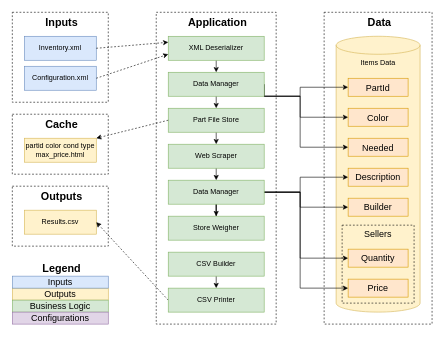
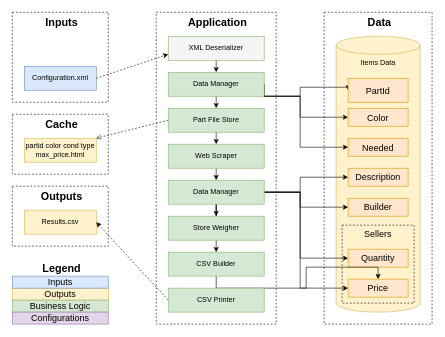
  <mxCell id="0" />
  <mxCell id="1" parent="0" />
  <mxCell id="2" value="Data" style="rounded=0;whiteSpace=wrap;html=1;dashed=1;fillColor=none;verticalAlign=top;align=center;fontStyle=1;fontSize=18;spacingLeft=5;" parent="1" vertex="1"><mxGeometry x="540" y="20" width="180" height="520" as="geometry" /></mxCell>
  <mxCell id="3" value="Items Data" style="shape=cylinder3;whiteSpace=wrap;html=1;boundedLbl=1;backgroundOutline=1;size=15;verticalAlign=top;fillColor=#fff2cc;strokeColor=#d6b656;" parent="1" vertex="1"><mxGeometry x="560" y="60" width="140" height="460" as="geometry" /></mxCell>
  <mxCell id="4" value="Inputs" style="rounded=0;whiteSpace=wrap;html=1;dashed=1;fillColor=none;verticalAlign=top;align=center;fontStyle=1;fontSize=18;spacingLeft=5;" parent="1" vertex="1"><mxGeometry x="20" y="20" width="160" height="150" as="geometry" /></mxCell>
- <mxCell id="5" value="Inventory.xml" style="rounded=0;whiteSpace=wrap;html=1;fillColor=#dae8fc;strokeColor=#6c8ebf;" parent="1" vertex="1"><mxGeometry x="40" y="60" width="120" height="40" as="geometry" /></mxCell>
  <mxCell id="6" value="Configuration.xml" style="rounded=0;whiteSpace=wrap;html=1;fillColor=#dae8fc;strokeColor=#6c8ebf;" parent="1" vertex="1"><mxGeometry x="40" y="110" width="120" height="40" as="geometry" /></mxCell>
  <mxCell id="7" value="Cache" style="rounded=0;whiteSpace=wrap;html=1;dashed=1;fillColor=none;verticalAlign=top;align=center;fontStyle=1;fontSize=18;spacingLeft=5;" parent="1" vertex="1"><mxGeometry x="20" y="190" width="160" height="100" as="geometry" /></mxCell>
  <mxCell id="8" value="partid color cond type max_price.html" style="rounded=0;whiteSpace=wrap;html=1;fillColor=#fff2cc;strokeColor=#d6b656;" parent="1" vertex="1"><mxGeometry x="40" y="230" width="120" height="40" as="geometry" /></mxCell>
  <mxCell id="9" value="Outputs" style="rounded=0;whiteSpace=wrap;html=1;dashed=1;fillColor=none;verticalAlign=top;align=center;fontStyle=1;fontSize=18;spacingLeft=5;" parent="1" vertex="1"><mxGeometry x="20" y="310" width="160" height="100" as="geometry" /></mxCell>
  <mxCell id="10" value="Results.csv" style="rounded=0;whiteSpace=wrap;html=1;fillColor=#fff2cc;strokeColor=#d6b656;" parent="1" vertex="1"><mxGeometry x="40" y="350" width="120" height="40" as="geometry" /></mxCell>
  <mxCell id="11" value="Application&lt;br style=&quot;font-size: 18px;&quot;&gt;" style="rounded=0;whiteSpace=wrap;html=1;dashed=1;fillColor=none;verticalAlign=top;align=center;fontStyle=1;fontSize=18;spacingLeft=5;" parent="1" vertex="1"><mxGeometry x="260" y="20" width="200" height="520" as="geometry" /></mxCell>
  <mxCell id="12" style="edgeStyle=orthogonalEdgeStyle;rounded=0;orthogonalLoop=1;jettySize=auto;html=1;exitX=0.5;exitY=1;exitDx=0;exitDy=0;entryX=0.5;entryY=0;entryDx=0;entryDy=0;fontSize=15;startArrow=none;startFill=0;endArrow=classic;endFill=1;" parent="1" source="13" target="17" edge="1"><mxGeometry relative="1" as="geometry" /></mxCell>
- <mxCell id="13" value="XML Deserializer" style="rounded=0;whiteSpace=wrap;html=1;fillColor=#d5e8d4;strokeColor=#82b366;" parent="1" vertex="1"><mxGeometry x="280" y="60" width="160" height="40" as="geometry" /></mxCell>
+ <mxCell id="13" value="XML Deserializer" style="rounded=0;whiteSpace=wrap;html=1;fillColor=#f5f5f5;strokeColor=#82b366;" parent="1" vertex="1"><mxGeometry x="280" y="60" width="160" height="40" as="geometry" /></mxCell>
  <mxCell id="14" style="edgeStyle=orthogonalEdgeStyle;rounded=0;orthogonalLoop=1;jettySize=auto;html=1;exitX=0.5;exitY=1;exitDx=0;exitDy=0;entryX=0.5;entryY=0;entryDx=0;entryDy=0;fontSize=15;startArrow=none;startFill=0;endArrow=classic;endFill=1;" parent="1" source="17" target="21" edge="1"><mxGeometry relative="1" as="geometry" /></mxCell>
  <mxCell id="15" style="edgeStyle=orthogonalEdgeStyle;rounded=0;orthogonalLoop=1;jettySize=auto;html=1;exitX=1;exitY=0.5;exitDx=0;exitDy=0;entryX=0;entryY=0.5;entryDx=0;entryDy=0;fontSize=15;startArrow=none;startFill=0;endArrow=classic;endFill=1;" parent="1" source="17" target="33" edge="1"><mxGeometry relative="1" as="geometry"><Array as="points"><mxPoint x="440" y="160" /><mxPoint x="500" y="160" /><mxPoint x="500" y="195" /></Array></mxGeometry></mxCell>
  <mxCell id="16" style="edgeStyle=orthogonalEdgeStyle;rounded=0;orthogonalLoop=1;jettySize=auto;html=1;exitX=1;exitY=0.5;exitDx=0;exitDy=0;entryX=0;entryY=0.5;entryDx=0;entryDy=0;fontSize=15;startArrow=none;startFill=0;endArrow=classic;endFill=1;" parent="1" source="17" target="32" edge="1"><mxGeometry relative="1" as="geometry"><Array as="points"><mxPoint x="440" y="160" /><mxPoint x="500" y="160" /><mxPoint x="500" y="145" /></Array></mxGeometry></mxCell>
  <mxCell id="17" value="Data Manager" style="rounded=0;whiteSpace=wrap;html=1;fillColor=#d5e8d4;strokeColor=#82b366;" parent="1" vertex="1"><mxGeometry x="280" y="120" width="160" height="40" as="geometry" /></mxCell>
  <mxCell id="18" value="" style="endArrow=classic;html=1;rounded=0;dashed=1;fontSize=15;exitX=1;exitY=0.5;exitDx=0;exitDy=0;entryX=0;entryY=0.75;entryDx=0;entryDy=0;" parent="1" source="6" target="13" edge="1"><mxGeometry width="50" height="50" relative="1" as="geometry"><mxPoint x="50" y="250" as="sourcePoint" /><mxPoint x="100" y="200" as="targetPoint" /></mxGeometry></mxCell>
- <mxCell id="19" value="" style="endArrow=classic;html=1;rounded=0;dashed=1;fontSize=15;exitX=1;exitY=0.5;exitDx=0;exitDy=0;entryX=0;entryY=0.25;entryDx=0;entryDy=0;" parent="1" source="5" target="13" edge="1"><mxGeometry width="50" height="50" relative="1" as="geometry"><mxPoint x="50" y="250" as="sourcePoint" /><mxPoint x="100" y="200" as="targetPoint" /></mxGeometry></mxCell>
  <mxCell id="20" style="edgeStyle=orthogonalEdgeStyle;rounded=0;orthogonalLoop=1;jettySize=auto;html=1;exitX=0.5;exitY=1;exitDx=0;exitDy=0;entryX=0.5;entryY=0;entryDx=0;entryDy=0;fontSize=15;startArrow=none;startFill=0;endArrow=classic;endFill=1;" parent="1" source="21" target="24" edge="1"><mxGeometry relative="1" as="geometry" /></mxCell>
  <mxCell id="21" value="Part File Store" style="rounded=0;whiteSpace=wrap;html=1;fillColor=#d5e8d4;strokeColor=#82b366;" parent="1" vertex="1"><mxGeometry x="280" y="180" width="160" height="40" as="geometry" /></mxCell>
- <mxCell id="22" value="" style="endArrow=classic;html=1;rounded=0;dashed=1;fontSize=15;exitX=0;exitY=0.5;exitDx=0;exitDy=0;entryX=1;entryY=0;entryDx=0;entryDy=0;" parent="1" source="21" target="8" edge="1"><mxGeometry width="50" height="50" relative="1" as="geometry"><mxPoint x="610" y="105" as="sourcePoint" /><mxPoint x="490" y="230" as="targetPoint" /></mxGeometry></mxCell>
+ <mxCell id="22" value="" style="endArrow=open;html=1;rounded=0;dashed=1;fontSize=15;exitX=0;exitY=0.5;exitDx=0;exitDy=0;entryX=1;entryY=0;entryDx=0;entryDy=0;" parent="1" source="21" target="8" edge="1"><mxGeometry width="50" height="50" relative="1" as="geometry"><mxPoint x="610" y="105" as="sourcePoint" /><mxPoint x="490" y="230" as="targetPoint" /></mxGeometry></mxCell>
  <mxCell id="23" style="edgeStyle=orthogonalEdgeStyle;rounded=0;orthogonalLoop=1;jettySize=auto;html=1;exitX=0.5;exitY=1;exitDx=0;exitDy=0;entryX=0.5;entryY=0;entryDx=0;entryDy=0;fontSize=15;startArrow=none;startFill=0;endArrow=classic;endFill=1;" parent="1" source="24" target="31" edge="1"><mxGeometry relative="1" as="geometry" /></mxCell>
  <mxCell id="24" value="Web Scraper" style="rounded=0;whiteSpace=wrap;html=1;fillColor=#d5e8d4;strokeColor=#82b366;" parent="1" vertex="1"><mxGeometry x="280" y="240" width="160" height="40" as="geometry" /></mxCell>
  <mxCell id="25" style="edgeStyle=orthogonalEdgeStyle;rounded=0;orthogonalLoop=1;jettySize=auto;html=1;exitX=1;exitY=0.5;exitDx=0;exitDy=0;entryX=0;entryY=0.5;entryDx=0;entryDy=0;fontSize=15;startArrow=none;startFill=0;endArrow=classic;endFill=1;" parent="1" source="31" target="35" edge="1"><mxGeometry relative="1" as="geometry"><Array as="points"><mxPoint x="500" y="320" /><mxPoint x="500" y="345" /></Array></mxGeometry></mxCell>
  <mxCell id="26" style="edgeStyle=orthogonalEdgeStyle;rounded=0;orthogonalLoop=1;jettySize=auto;html=1;exitX=1;exitY=0.5;exitDx=0;exitDy=0;entryX=0;entryY=0.5;entryDx=0;entryDy=0;fontSize=15;startArrow=none;startFill=0;endArrow=classic;endFill=1;" parent="1" source="31" target="38" edge="1"><mxGeometry relative="1" as="geometry"><Array as="points"><mxPoint x="500" y="320" /><mxPoint x="500" y="480" /></Array></mxGeometry></mxCell>
  <mxCell id="27" style="edgeStyle=orthogonalEdgeStyle;rounded=0;orthogonalLoop=1;jettySize=auto;html=1;exitX=1;exitY=0.5;exitDx=0;exitDy=0;entryX=0;entryY=0.5;entryDx=0;entryDy=0;fontSize=15;startArrow=none;startFill=0;endArrow=classic;endFill=1;" parent="1" source="31" target="37" edge="1"><mxGeometry relative="1" as="geometry"><Array as="points"><mxPoint x="500" y="320" /><mxPoint x="500" y="430" /></Array></mxGeometry></mxCell>
  <mxCell id="28" style="edgeStyle=orthogonalEdgeStyle;rounded=0;orthogonalLoop=1;jettySize=auto;html=1;exitX=1;exitY=0.5;exitDx=0;exitDy=0;entryX=0;entryY=0.5;entryDx=0;entryDy=0;fontSize=15;startArrow=none;startFill=0;endArrow=classic;endFill=1;" parent="1" source="31" target="34" edge="1"><mxGeometry relative="1" as="geometry"><Array as="points"><mxPoint x="500" y="320" /><mxPoint x="500" y="295" /></Array></mxGeometry></mxCell>
  <mxCell id="29" style="edgeStyle=orthogonalEdgeStyle;rounded=0;orthogonalLoop=1;jettySize=auto;html=1;exitX=0.5;exitY=1;exitDx=0;exitDy=0;fontSize=15;startArrow=none;startFill=0;endArrow=classic;endFill=1;" parent="1" source="31" target="40" edge="1"><mxGeometry relative="1" as="geometry" /></mxCell>
  <mxCell id="30" style="edgeStyle=orthogonalEdgeStyle;rounded=0;orthogonalLoop=1;jettySize=auto;html=1;exitX=1;exitY=1;exitDx=0;exitDy=0;" parent="1" source="17" target="50" edge="1"><mxGeometry relative="1" as="geometry"><Array as="points"><mxPoint x="500" y="160" /><mxPoint x="500" y="245" /></Array></mxGeometry></mxCell>
  <mxCell id="31" value="Data Manager" style="rounded=0;whiteSpace=wrap;html=1;fillColor=#d5e8d4;strokeColor=#82b366;" parent="1" vertex="1"><mxGeometry x="280" y="300" width="160" height="40" as="geometry" /></mxCell>
- <mxCell id="32" value="PartId" style="rounded=0;whiteSpace=wrap;html=1;fontSize=15;fillColor=#ffe6cc;strokeColor=#d79b00;" parent="1" vertex="1"><mxGeometry x="580" y="130" width="100" height="30" as="geometry" /></mxCell>
+ <mxCell id="32" value="PartId" style="rounded=0;whiteSpace=wrap;html=1;fontSize=15;fillColor=#ffe6cc;strokeColor=#d79b00;" parent="1" vertex="1"><mxGeometry x="580" y="130" width="100" height="40" as="geometry" /></mxCell>
  <mxCell id="33" value="Color" style="rounded=0;whiteSpace=wrap;html=1;fontSize=15;fillColor=#ffe6cc;strokeColor=#d79b00;" parent="1" vertex="1"><mxGeometry x="580" y="180" width="100" height="30" as="geometry" /></mxCell>
  <mxCell id="34" value="Description" style="rounded=0;whiteSpace=wrap;html=1;fontSize=15;fillColor=#ffe6cc;strokeColor=#d79b00;" parent="1" vertex="1"><mxGeometry x="580" y="280" width="100" height="30" as="geometry" /></mxCell>
  <mxCell id="35" value="Builder" style="rounded=0;whiteSpace=wrap;html=1;fontSize=15;fillColor=#ffe6cc;strokeColor=#d79b00;" parent="1" vertex="1"><mxGeometry x="580" y="330" width="100" height="30" as="geometry" /></mxCell>
  <mxCell id="36" value="Sellers" style="rounded=0;whiteSpace=wrap;html=1;fontSize=15;fillColor=none;dashed=1;verticalAlign=top;" parent="1" vertex="1"><mxGeometry x="570" y="375" width="120" height="130" as="geometry" /></mxCell>
  <mxCell id="37" value="Quantity" style="rounded=0;whiteSpace=wrap;html=1;fontSize=15;fillColor=#ffe6cc;strokeColor=#d79b00;" parent="1" vertex="1"><mxGeometry x="580" y="415" width="100" height="30" as="geometry" /></mxCell>
  <mxCell id="38" value="Price" style="rounded=0;whiteSpace=wrap;html=1;fontSize=15;fillColor=#ffe6cc;strokeColor=#d79b00;" parent="1" vertex="1"><mxGeometry x="580" y="465" width="100" height="30" as="geometry" /></mxCell>
+ <mxCell id="39" style="edgeStyle=orthogonalEdgeStyle;rounded=0;orthogonalLoop=1;jettySize=auto;html=1;exitX=0.5;exitY=1;exitDx=0;exitDy=0;entryX=0.5;entryY=0;entryDx=0;entryDy=0;fontSize=15;startArrow=none;startFill=0;endArrow=classic;endFill=1;" parent="1" source="40" target="42" edge="1"><mxGeometry relative="1" as="geometry" /></mxCell>
  <mxCell id="40" value="Store Weigher" style="rounded=0;whiteSpace=wrap;html=1;fillColor=#d5e8d4;strokeColor=#82b366;" parent="1" vertex="1"><mxGeometry x="280" y="360" width="160" height="40" as="geometry" /></mxCell>
- <mxCell id="41" style="edgeStyle=orthogonalEdgeStyle;rounded=0;orthogonalLoop=1;jettySize=auto;html=1;exitX=0.5;exitY=1;exitDx=0;exitDy=0;entryX=0.5;entryY=0;entryDx=0;entryDy=0;" parent="1" source="42" target="49" edge="1"><mxGeometry relative="1" as="geometry" /></mxCell>
+ <mxCell id="41" style="edgeStyle=orthogonalEdgeStyle;rounded=0;orthogonalLoop=1;jettySize=auto;html=1;exitX=0.5;exitY=1;exitDx=0;exitDy=0;" parent="1" source="42" target="38" edge="1"><mxGeometry relative="1" as="geometry" /></mxCell>
  <mxCell id="42" value="CSV Builder" style="rounded=0;whiteSpace=wrap;html=1;fillColor=#d5e8d4;strokeColor=#82b366;" parent="1" vertex="1"><mxGeometry x="280" y="420" width="160" height="40" as="geometry" /></mxCell>
  <mxCell id="43" value="" style="endArrow=classic;html=1;rounded=0;dashed=1;fontSize=15;exitX=0;exitY=0.5;exitDx=0;exitDy=0;entryX=1;entryY=0.5;entryDx=0;entryDy=0;" parent="1" source="49" target="10" edge="1"><mxGeometry width="50" height="50" relative="1" as="geometry"><mxPoint x="290" y="270" as="sourcePoint" /><mxPoint x="170" y="310" as="targetPoint" /></mxGeometry></mxCell>
  <mxCell id="44" value="Outputs" style="rounded=0;whiteSpace=wrap;html=1;fontSize=15;fillColor=#fff2cc;strokeColor=#d6b656;" parent="1" vertex="1"><mxGeometry x="20" y="480" width="160" height="20" as="geometry" /></mxCell>
  <mxCell id="45" value="Inputs" style="rounded=0;whiteSpace=wrap;html=1;fontSize=15;fillColor=#dae8fc;strokeColor=#6c8ebf;" parent="1" vertex="1"><mxGeometry x="20" y="460" width="160" height="20" as="geometry" /></mxCell>
  <mxCell id="46" value="Business Logic" style="rounded=0;whiteSpace=wrap;html=1;fontSize=15;fillColor=#d5e8d4;strokeColor=#82b366;" parent="1" vertex="1"><mxGeometry x="20" y="500" width="160" height="20" as="geometry" /></mxCell>
  <mxCell id="47" value="Configurations" style="rounded=0;whiteSpace=wrap;html=1;fontSize=15;fillColor=#e1d5e7;strokeColor=#9673a6;" parent="1" vertex="1"><mxGeometry x="20" y="520" width="160" height="20" as="geometry" /></mxCell>
  <mxCell id="48" value="Legend" style="rounded=0;whiteSpace=wrap;html=1;fontSize=18;fillColor=none;strokeColor=none;align=center;spacingLeft=5;fontStyle=1" parent="1" vertex="1"><mxGeometry x="20" y="434" width="160" height="26" as="geometry" /></mxCell>
  <mxCell id="49" value="CSV Printer" style="rounded=0;whiteSpace=wrap;html=1;fillColor=#d5e8d4;strokeColor=#82b366;" parent="1" vertex="1"><mxGeometry x="280" y="480" width="160" height="40" as="geometry" /></mxCell>
  <mxCell id="50" value="Needed" style="rounded=0;whiteSpace=wrap;html=1;fontSize=15;fillColor=#ffe6cc;strokeColor=#d79b00;" parent="1" vertex="1"><mxGeometry x="580" y="230" width="100" height="30" as="geometry" /></mxCell>
